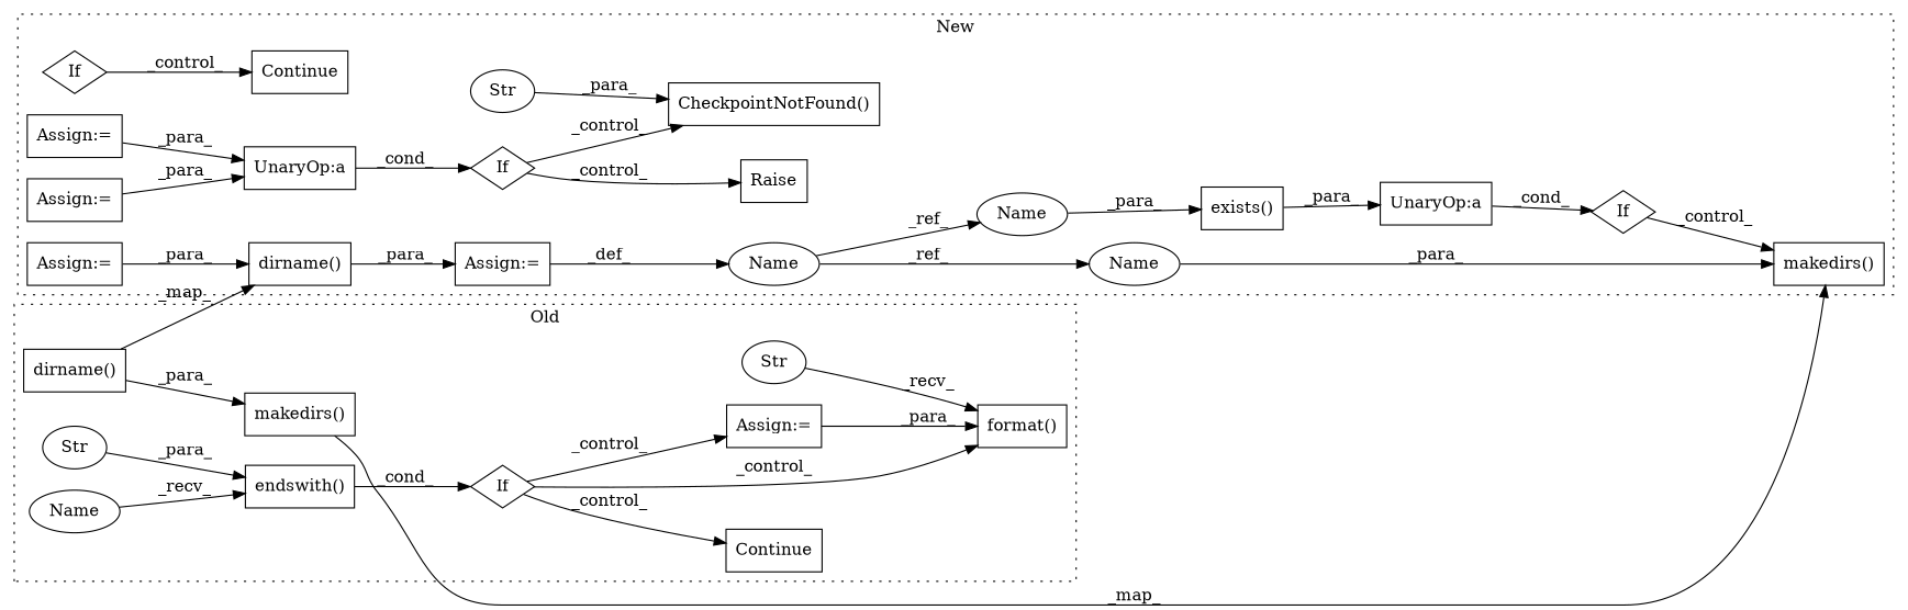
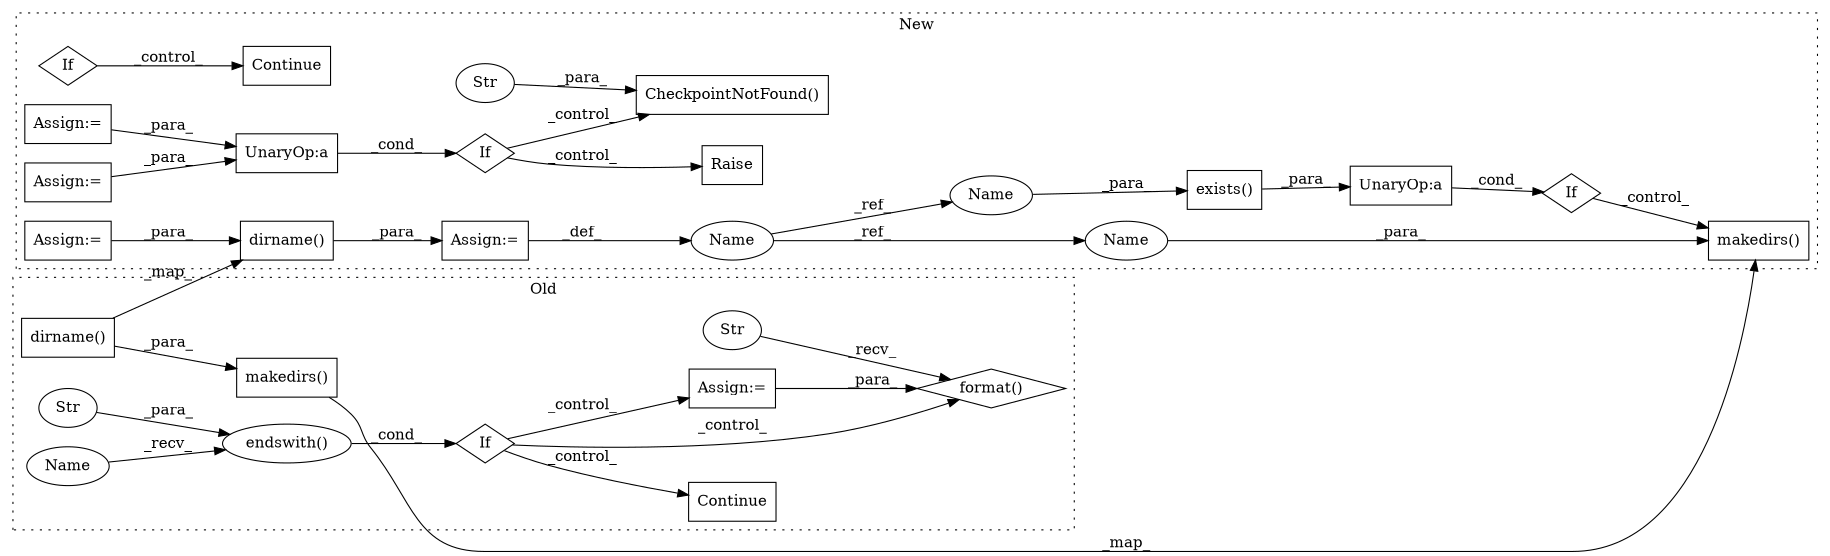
  digraph {
    rankdir=LR
    node [a=75 l=3 shape=box]
-   n1 [l="34,1" label="format()" s="4210,4253"]
+   n1 [l="34,1" label="format()" s="4210,4253" shape=diamond]
    n2 [a=66 l=26 label=Str s=4210 shape=ellipse]
    n3 [a=96 label=If s=4013 shape=diamond]
    n4 [a=68 label="Assign:=" s=4087]
    n5 [l="16,1" label="dirname()" s="3836,3860"]
    n6 [l="12,16" label="makedirs()" s="3824,3861"]
-   n7 [l="18,1" label="endswith()" s="4016,4037"]
+   n7 [l="18,1" label="endswith()" s="4016,4037" shape=ellipse]
    n8 [a=66 label=Str s=4034 shape=ellipse]
    n9 [a=43 l=8 label=Continue s=4056]
    n10 [a=87 l=8 label=Name s=4016 shape=ellipse]
    n11 [a=43 l=8 label=Continue s=4454]
    n12 [a=96 label=If s=4362 shape=diamond]
    n13 [l="16,1" label="dirname()" s="4110,4129"]
    n14 [a=96 label=If s=4143 shape=diamond]
    n15 [a=61 l=27 label="UnaryOp:a" s=4146]
    n16 [l="15,1" label="exists()" s="4150,4172"]
    n17 [l="12,16" label="makedirs()" s="4191,4210"]
    n18 [a=87 l=7 label=Name s=4100 shape=ellipse]
    n19 [a=68 label="Assign:=" s=3992]
    n20 [a=96 label=If s=4581 shape=diamond]
    n21 [a=61 l=9 label="UnaryOp:a" s=4584]
    n22 [l="26,1" label="CheckpointNotFound()" s="4613,4685"]
    n23 [a=66 l=46 label=Str s=4639 shape=ellipse]
    n24 [a=91 l=6 label=Raise s=4607]
    n25 [a=68 label="Assign:=" s=4107]
    n26 [a=68 label="Assign:=" s=3652]
    n27 [a=68 label="Assign:=" s=3679]
    n28 [a=87 l=7 label=Name s=4203 shape=ellipse]
    n29 [a=87 l=7 label=Name s=4165 shape=ellipse]
    subgraph cluster_1 {
      label=Old
      style=dotted
      n1
      n2
      n3
      n4
      n5
      n6
      n7
      n8
      n9
      n10
    }
    subgraph cluster_2 {
      label=New
      style=dotted
      n11
      n12
      n13
      n14
      n15
      n16
      n17
      n18
      n19
      n20
      n21
      n22
      n23
      n24
      n25
      n26
      n27
      n28
      n29
    }
    n2 -> n1 [label=_recv_]
    n3 -> n1 [label=_control_]
    n3 -> n4 [label=_control_]
    n3 -> n9 [label=_control_]
    n4 -> n1 [label=_para_]
    n5 -> n6 [label=_para_]
    n5 -> n13 [label=_map_]
    n6 -> n17 [label=_map_]
    n7 -> n3 [label=_cond_]
    n8 -> n7 [label=_para_]
    n10 -> n7 [label=_recv_]
    n12 -> n11 [label=_control_]
    n13 -> n25 [label=_para_]
    n14 -> n17 [label=_control_]
    n15 -> n14 [label=_cond_]
    n16 -> n15 [label=_para_]
    n18 -> n28 [label=_ref_]
    n18 -> n29 [label=_ref_]
    n19 -> n21 [label=_para_]
    n20 -> n22 [label=_control_]
    n20 -> n24 [label=_control_]
    n21 -> n20 [label=_cond_]
    n23 -> n22 [label=_para_]
    n25 -> n18 [label=_def_]
    n26 -> n13 [label=_para_]
    n27 -> n21 [label=_para_]
    n28 -> n17 [label=_para_]
    n29 -> n16 [label=_para_]
  }
